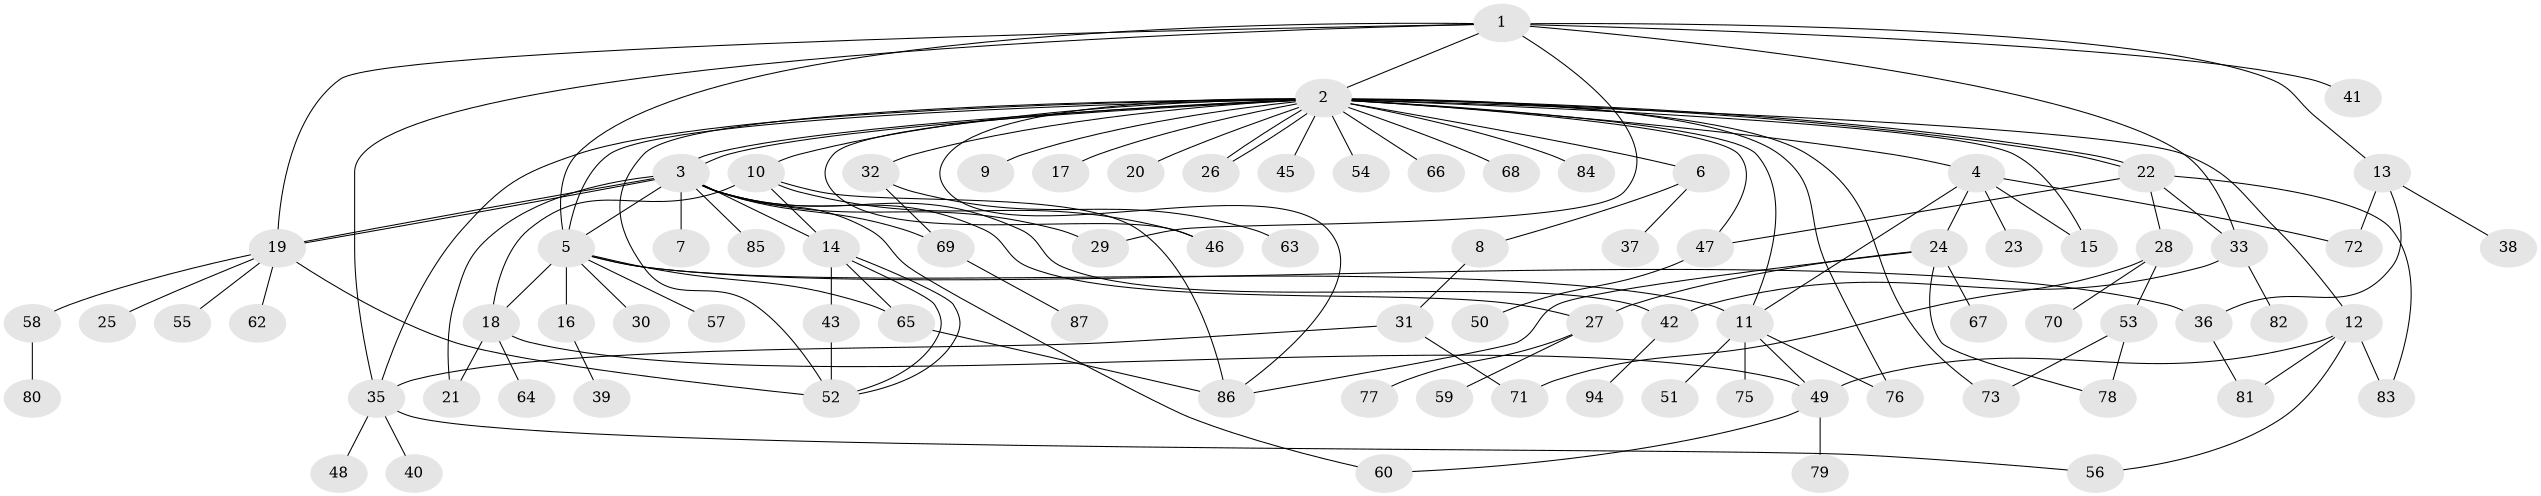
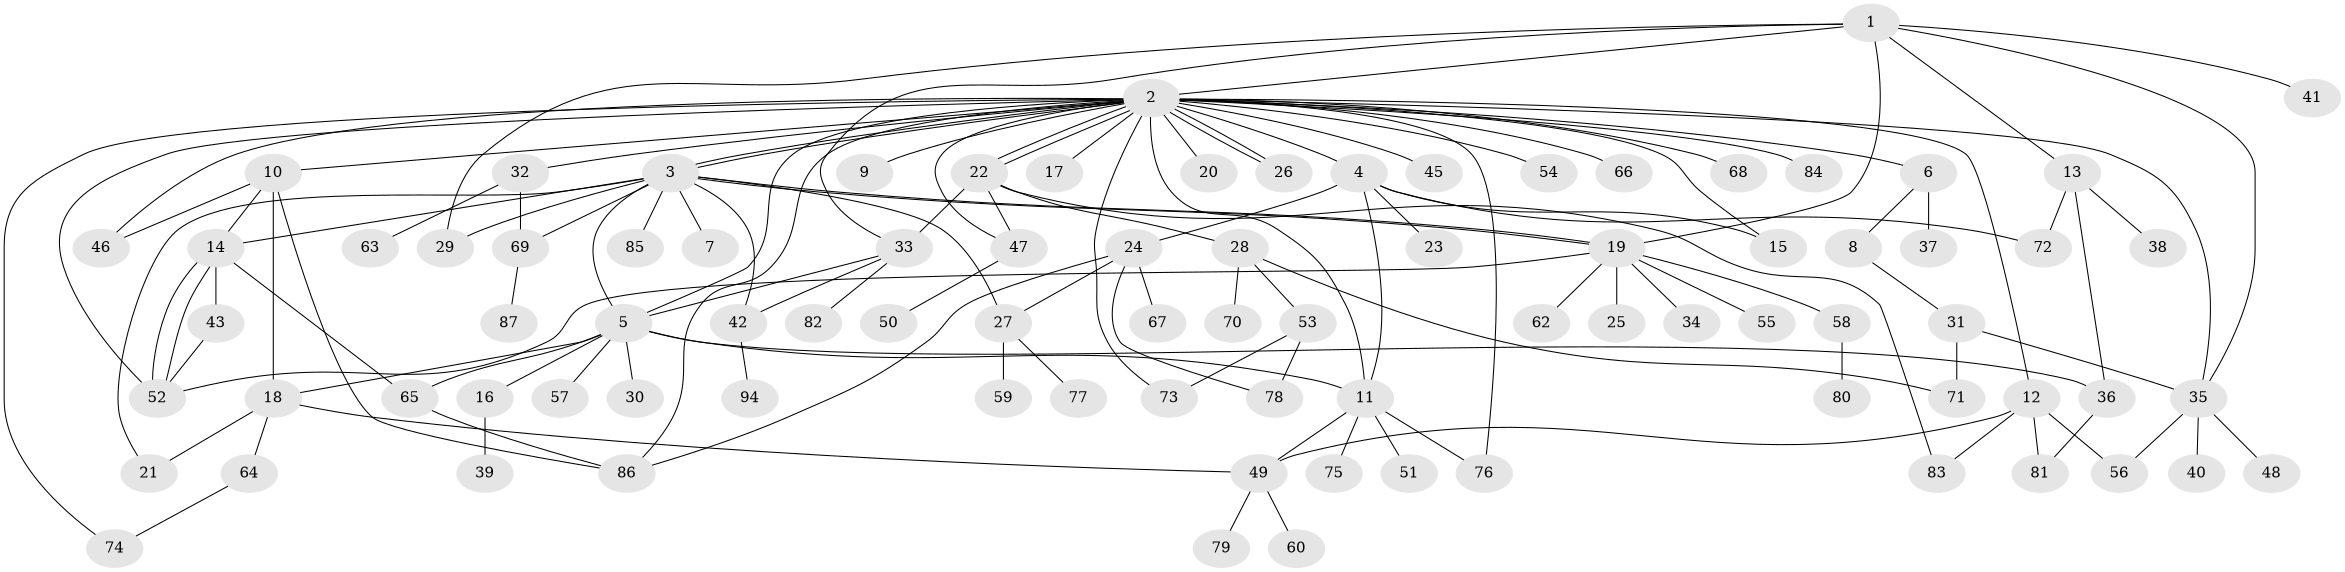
  graph {
    node [color=gray90 style=filled]
    1
    2
    5
    13
    19
    29
    33
    35
    41
    3
    4
    6
    9
    10
    11
    12
    15
    17
    20
    22
    26
    32
    45
    46
    47
    52
    54
    66
    68
    73
+   74
    76
    84
    86
    16
    18
    30
    36
    57
    65
    72
    38
    25
+   34
    55
    58
    62
    42
    82
    56
    40
    48
    7
    14
    21
    27
    60
    69
    85
    23
    24
    8
    37
    49
    51
    75
    81
    83
    28
    63
    50
    43
    59
    77
    n75 [label=94]
    87
    67
    78
    39
    64
    31
    71
    79
    80
    53
    70
    1 -- 2
-   1 -- 5
+   33 -- 5
    1 -- 13
    1 -- 19
    1 -- 29
    1 -- 33
    1 -- 35
    1 -- 41
    2 -- 5
    2 -- 35
    2 -- 3
    2 -- 3
    2 -- 4
    2 -- 6
    2 -- 9
    2 -- 10
    2 -- 11
    2 -- 12
    2 -- 15
    2 -- 17
    2 -- 20
    2 -- 22
    2 -- 22
    2 -- 26
    2 -- 26
    2 -- 32
    2 -- 45
    2 -- 46
    2 -- 47
    2 -- 52
    2 -- 54
    2 -- 66
    2 -- 68
    2 -- 73
+   2 -- 74
    2 -- 76
    2 -- 84
    2 -- 86
    5 -- 11
    5 -- 16
    5 -- 18
    5 -- 30
    5 -- 36
    5 -- 57
    5 -- 65
    13 -- 36
    13 -- 72
    13 -- 38
    19 -- 52
    19 -- 25
+   19 -- 34
    19 -- 55
    19 -- 58
    19 -- 62
    33 -- 42
    33 -- 82
    35 -- 56
    35 -- 40
    35 -- 48
    3 -- 5
    3 -- 19
    3 -- 19
    3 -- 29
    3 -- 42
    3 -- 7
    3 -- 14
    3 -- 21
    3 -- 27
-   3 -- 60
    3 -- 69
    3 -- 85
    4 -- 11
    4 -- 15
    4 -- 72
    4 -- 23
    4 -- 24
    6 -- 8
    6 -- 37
    10 -- 46
    10 -- 86
    10 -- 18
    10 -- 14
    11 -- 76
    11 -- 49
    11 -- 51
    11 -- 75
    12 -- 56
    12 -- 49
    12 -- 81
    12 -- 83
    22 -- 33
    22 -- 47
    22 -- 83
    22 -- 28
    32 -- 69
    32 -- 63
    47 -- 50
    16 -- 39
    18 -- 21
    18 -- 49
    18 -- 64
    36 -- 81
    65 -- 86
    58 -- 80
    42 -- n75
    14 -- 52
    14 -- 52
    14 -- 65
    14 -- 43
    27 -- 59
    27 -- 77
    69 -- 87
    24 -- 86
    24 -- 27
    24 -- 67
    24 -- 78
    8 -- 31
    49 -- 60
    49 -- 79
    28 -- 71
    28 -- 53
    28 -- 70
    43 -- 52
+   64 -- 74
    31 -- 35
    31 -- 71
    53 -- 73
    53 -- 78
  }
